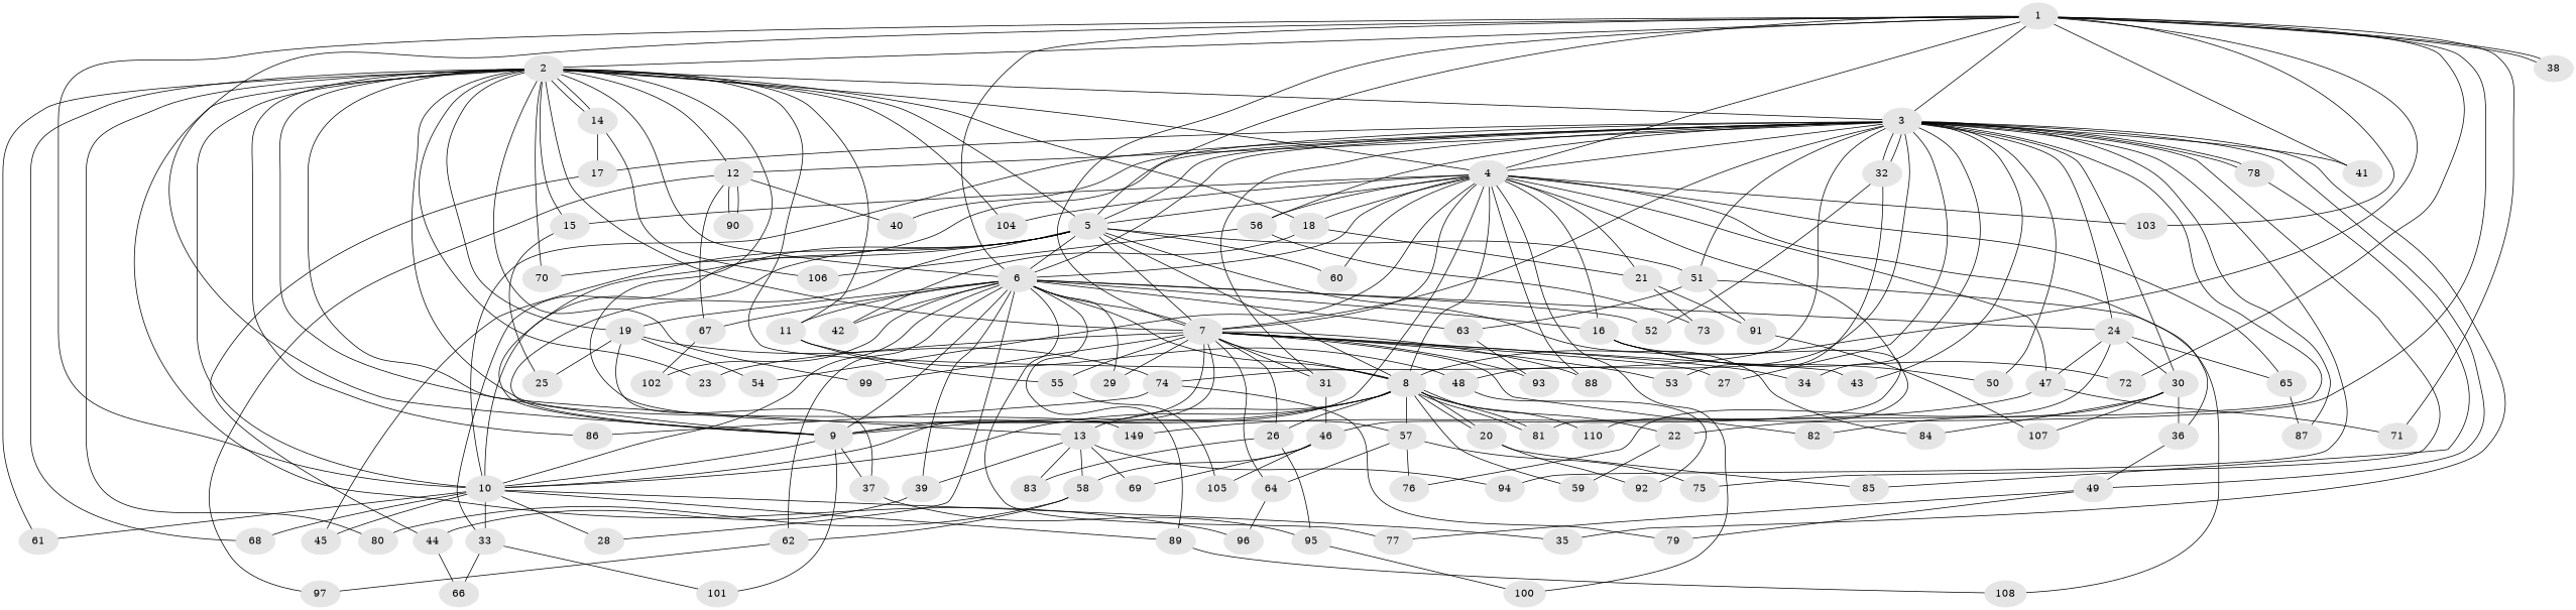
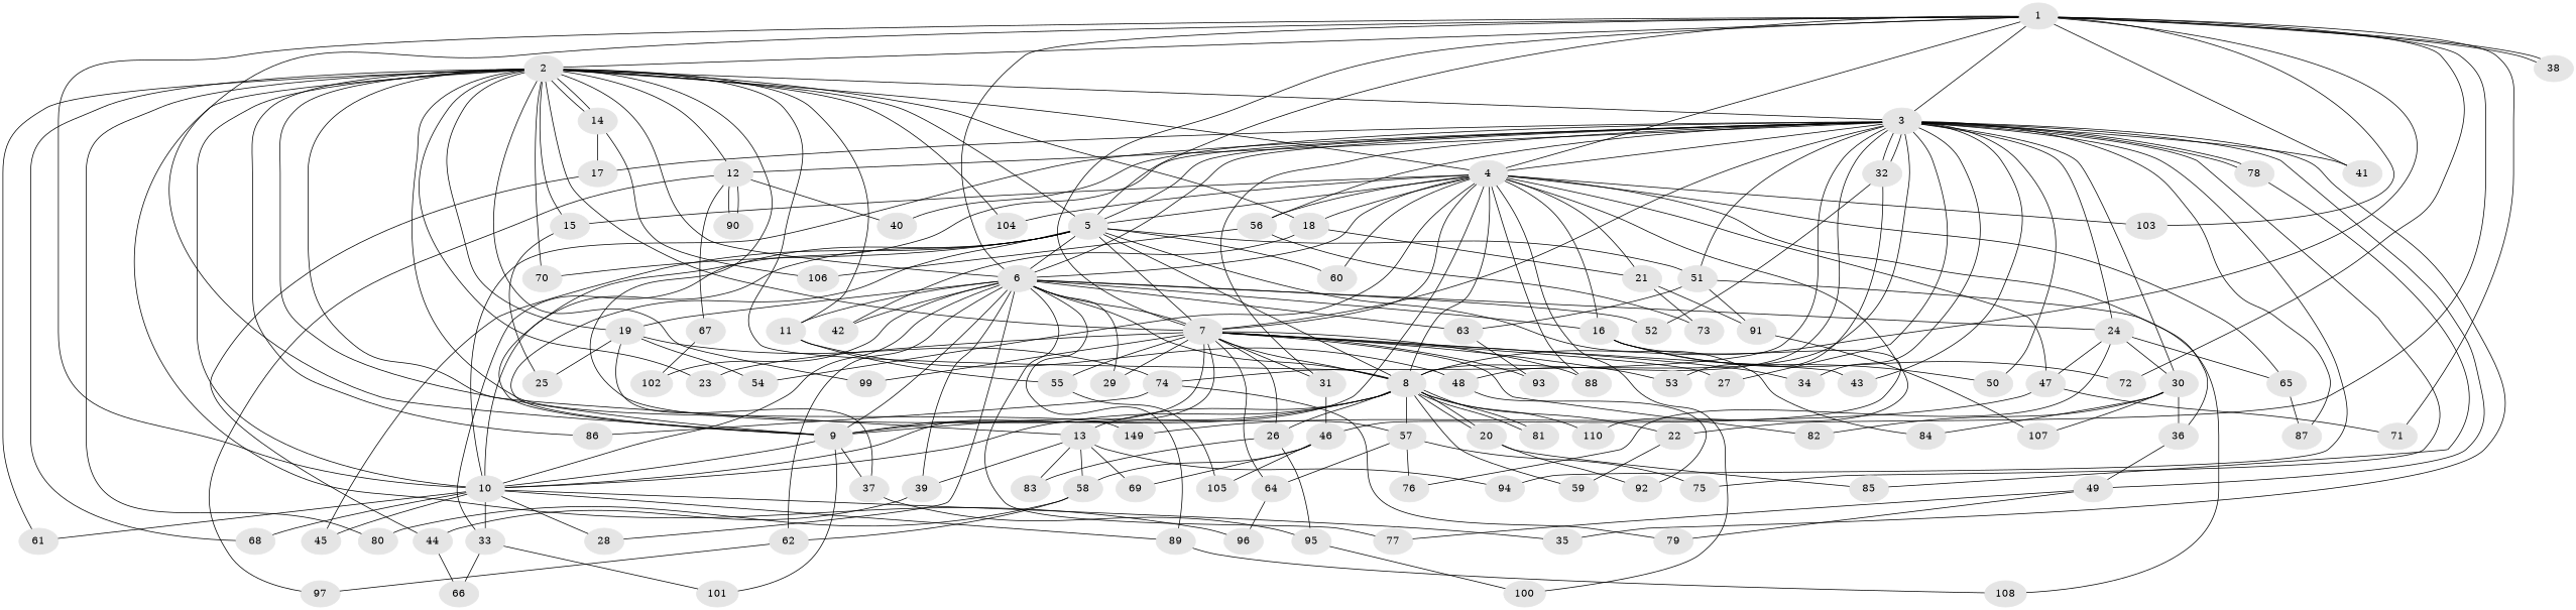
  graph {
    node [color=gray90 style=filled]
    1
    2
    3
    4
    5
    6
    7
    8
    9
    10
    22
    38
    41
    71
    72
    103
    11
    12
    13
    14
    15
    18
    19
    23
    57
    61
    68
    70
    80
    86
    96
    99
    104
    n34 [label=149]
    17
    24
    27
    30
    31
    32
    34
    35
    40
    43
    48
    49
    50
    51
    56
    74
    75
    78
    87
    94
    16
    21
    36
    47
    54
    60
    65
    88
    100
    110
    33
    45
    84
    28
    29
    39
    42
    52
    62
    63
    67
    77
    89
    102
    26
    53
    55
    64
    82
    93
    20
    59
    81
    37
    101
    90
    97
    58
    69
    83
    106
    25
    44
    76
    107
    46
    92
    79
    91
    108
    73
    85
    66
    95
    105
    1 -- 2
    1 -- 3
    1 -- 4
    1 -- 5
    1 -- 6
    1 -- 7
    1 -- 8
    1 -- 9
    1 -- 10
    1 -- 22
    1 -- 38
    1 -- 38
    1 -- 41
    1 -- 71
    1 -- 72
    1 -- 103
    2 -- 3
    2 -- 4
    2 -- 5
    2 -- 6
    2 -- 7
    2 -- 8
    2 -- 9
    2 -- 10
    2 -- 11
    2 -- 12
    2 -- 13
    2 -- 14
    2 -- 14
    2 -- 15
    2 -- 18
    2 -- 19
    2 -- 23
    2 -- 57
    2 -- 61
    2 -- 68
    2 -- 70
    2 -- 80
    2 -- 86
    2 -- 96
    2 -- 99
    2 -- 104
    2 -- n34
    3 -- 4
    3 -- 5
    3 -- 6
    3 -- 7
-   3 -- 81
+   3 -- 8
    3 -- 9
    3 -- 10
    3 -- 41
    3 -- 12
    3 -- 17
    3 -- 24
    3 -- 27
    3 -- 30
    3 -- 31
    3 -- 32
    3 -- 32
    3 -- 34
    3 -- 35
    3 -- 40
    3 -- 43
    3 -- 48
    3 -- 49
    3 -- 50
    3 -- 51
    3 -- 56
    3 -- 74
    3 -- 75
    3 -- 78
    3 -- 78
    3 -- 87
    3 -- 94
    4 -- 5
    4 -- 6
    4 -- 7
    4 -- 8
    4 -- 9
    4 -- 103
    4 -- 15
    4 -- 18
    4 -- 104
    4 -- 56
    4 -- 16
    4 -- 21
    4 -- 36
    4 -- 47
    4 -- 54
    4 -- 60
    4 -- 65
    4 -- 88
    4 -- 100
    4 -- 110
    5 -- 6
    5 -- 7
    5 -- 8
    5 -- 9
    5 -- 10
    5 -- 70
    5 -- 51
    5 -- 60
    5 -- 33
    5 -- 45
    5 -- 84
    6 -- 7
    6 -- 8
    6 -- 9
    6 -- 10
    6 -- 11
    6 -- 19
    6 -- 24
    6 -- 16
    6 -- 28
    6 -- 29
    6 -- 39
    6 -- 42
    6 -- 52
    6 -- 62
    6 -- 63
-   6 -- 67
    6 -- 77
    6 -- 89
    6 -- 102
    7 -- 8
    7 -- 9
    7 -- 10
    7 -- 23
    7 -- 99
    7 -- 27
    7 -- 31
    7 -- 34
    7 -- 43
    7 -- 88
    7 -- 29
    7 -- 26
    7 -- 53
    7 -- 55
    7 -- 64
    7 -- 82
    7 -- 93
    8 -- 9
    8 -- 10
    8 -- 22
    8 -- 13
    8 -- 57
    8 -- 110
    8 -- 26
    8 -- 20
    8 -- 20
    8 -- 59
    8 -- 81
    8 -- 81
    9 -- 10
    9 -- 37
    9 -- 101
    10 -- 61
    10 -- 68
    10 -- 35
    10 -- 33
    10 -- 45
    10 -- 28
    10 -- 89
    22 -- 59
    11 -- 48
    11 -- 55
    12 -- 40
    12 -- 67
    12 -- 90
    12 -- 90
    12 -- 97
    13 -- 94
    13 -- 39
    13 -- 58
    13 -- 69
    13 -- 83
    14 -- 17
    14 -- 106
    15 -- 25
    18 -- 21
    18 -- 42
    19 -- 74
    19 -- 54
    19 -- 37
    19 -- 25
    57 -- 75
    57 -- 64
    57 -- 76
    17 -- 44
    24 -- 30
    24 -- 47
    24 -- 65
    24 -- 76
    30 -- 36
    30 -- 84
    30 -- 82
    30 -- 107
    31 -- 46
    32 -- 52
    32 -- 53
    48 -- 92
    49 -- 77
    49 -- 79
    51 -- 63
    51 -- 91
    51 -- 108
    56 -- 106
    56 -- 73
    74 -- 86
    74 -- 79
    78 -- 85
    16 -- 72
    16 -- 50
    16 -- 46
    21 -- 91
    21 -- 73
    36 -- 49
    47 -- 71
    47 -- n34
    65 -- 87
    33 -- 101
    33 -- 66
    39 -- 44
    62 -- 97
    63 -- 93
    67 -- 102
    89 -- 108
    26 -- 83
    26 -- 95
    55 -- 105
    64 -- 96
    20 -- 92
    20 -- 85
    37 -- 95
    58 -- 80
    58 -- 62
    44 -- 66
    46 -- 58
    46 -- 69
    46 -- 105
    91 -- 107
    95 -- 100
  }
